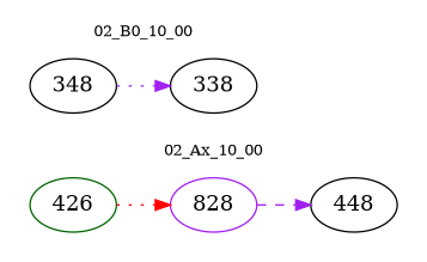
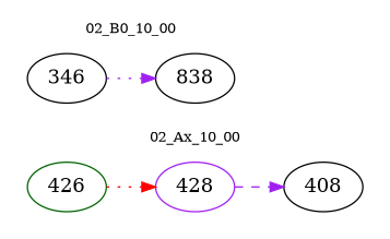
  digraph {
    rankdir=LR
    node [color=black]
    edge [color=purple style=dotted]
    n1 [color=darkgreen label=426]
-   n2 [color=purple label=828]
-   n3 [label=448]
-   n4 [label=348]
-   n5 [label=338]
+   n2 [color=purple label=428]
+   n3 [label=408]
+   n4 [label=346]
+   n5 [label=838]
    subgraph cluster_1 {
      color=white
      fontsize=10
      label="02_Ax_10_00"
      n1
      n2
      n3
    }
    subgraph cluster_2 {
      color=white
      fontsize=10
      label="02_B0_10_00"
      n4
      n5
    }
    n1 -> n2 [color=red]
    n2 -> n3 [style=dashed]
    n4 -> n5
  }
